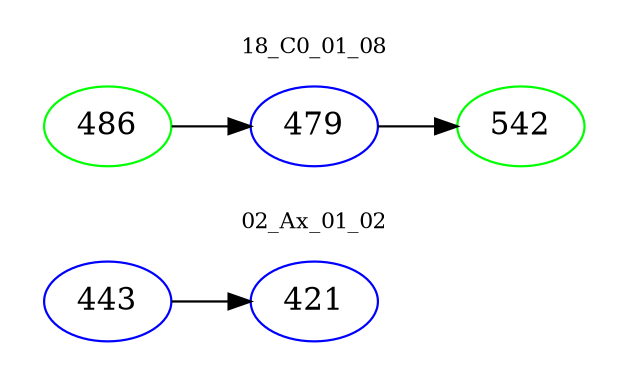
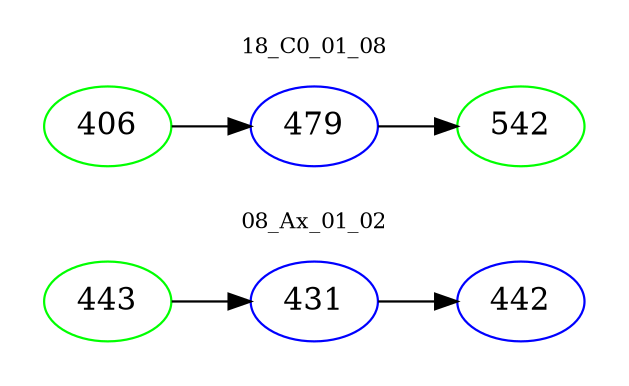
  digraph {
    rankdir=LR
    node [color=green]
    edge [color=black]
-   n1 [color=blue label=443]
-   n2 [color=blue label=421]
-   n4 [label=486]
+   n1 [label=443]
+   n2 [color=blue label=431]
+   n3 [color=blue label=442]
+   n4 [label=406]
    n5 [color=blue label=479]
    n6 [label=542]
    subgraph cluster_1 {
      color=white
      fontsize=10
-     label="02_Ax_01_02"
+     label="08_Ax_01_02"
      n1
      n2
+     n3
    }
    subgraph cluster_2 {
      color=white
      fontsize=10
      label="18_C0_01_08"
      n4
      n5
      n6
    }
    n1 -> n2
+   n2 -> n3
    n4 -> n5
    n5 -> n6
  }
